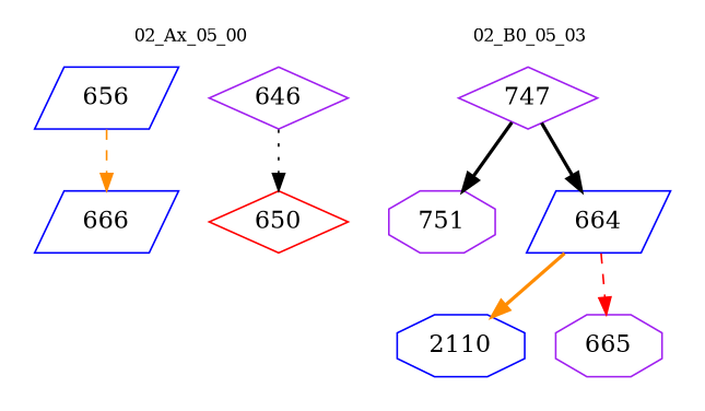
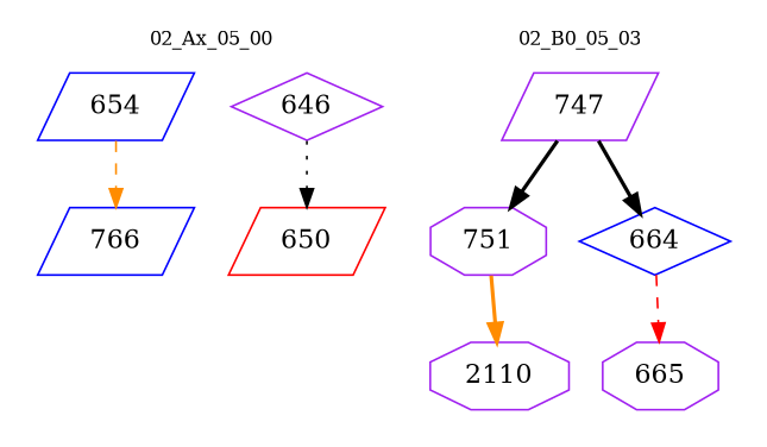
  digraph {
    node [color=purple shape=parallelogram]
    edge [color=black style=bold]
    n1 [label=646 shape=diamond]
-   n2 [color=blue label=656]
-   n3 [color=red label=650 shape=diamond]
-   n4 [color=blue label=666]
-   n5 [label=747 shape=diamond]
+   n2 [color=blue label=654]
+   n3 [color=red label=650]
+   n4 [color=blue label=766]
+   n5 [label=747]
    n6 [label=751 shape=octagon]
-   n7 [color=blue label=664]
-   n8 [color=blue label=2110 shape=octagon]
+   n7 [color=blue label=664 shape=diamond]
+   n8 [label=2110 shape=octagon]
    n9 [label=665 shape=octagon]
    subgraph cluster_1 {
      color=white
      fontsize=10
      label="02_Ax_05_00"
      n1
      n2
      n3
      n4
    }
    subgraph cluster_2 {
      color=white
      fontsize=10
      label="02_B0_05_03"
      n5
      n6
      n7
      n8
      n9
    }
    n1 -> n3 [style=dotted]
    n2 -> n4 [color=darkorange style=dashed]
    n5 -> n6
    n5 -> n7
-   n7 -> n8 [color=darkorange]
+   n6 -> n8 [color=darkorange]
    n7 -> n9 [color=red style=dashed]
  }
